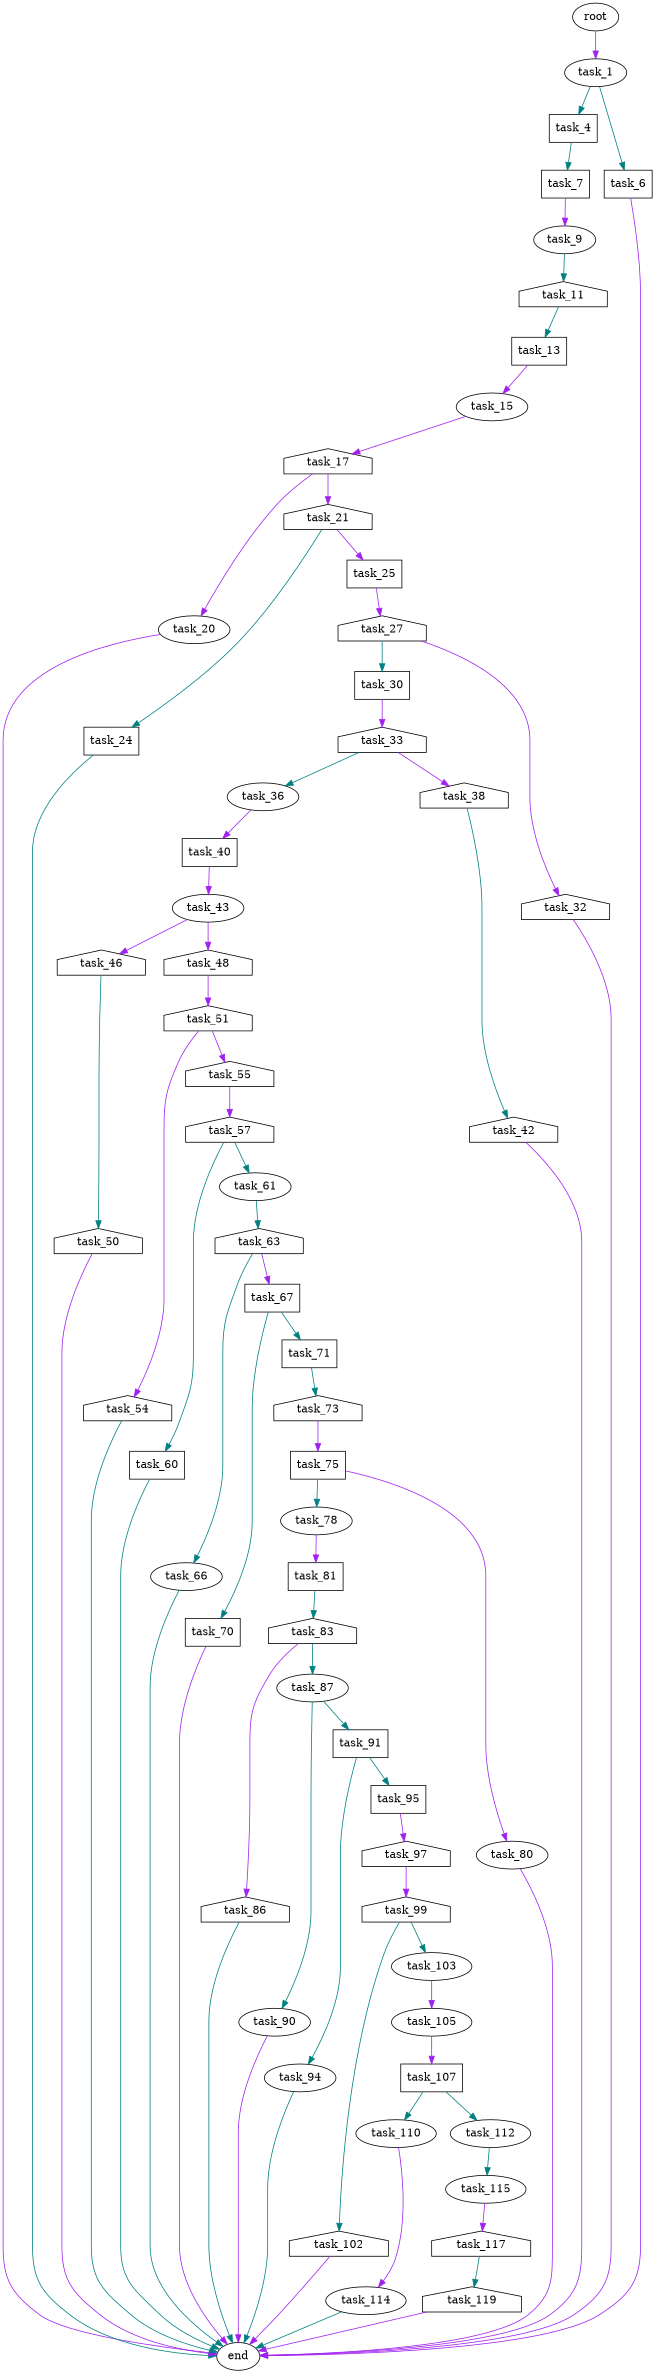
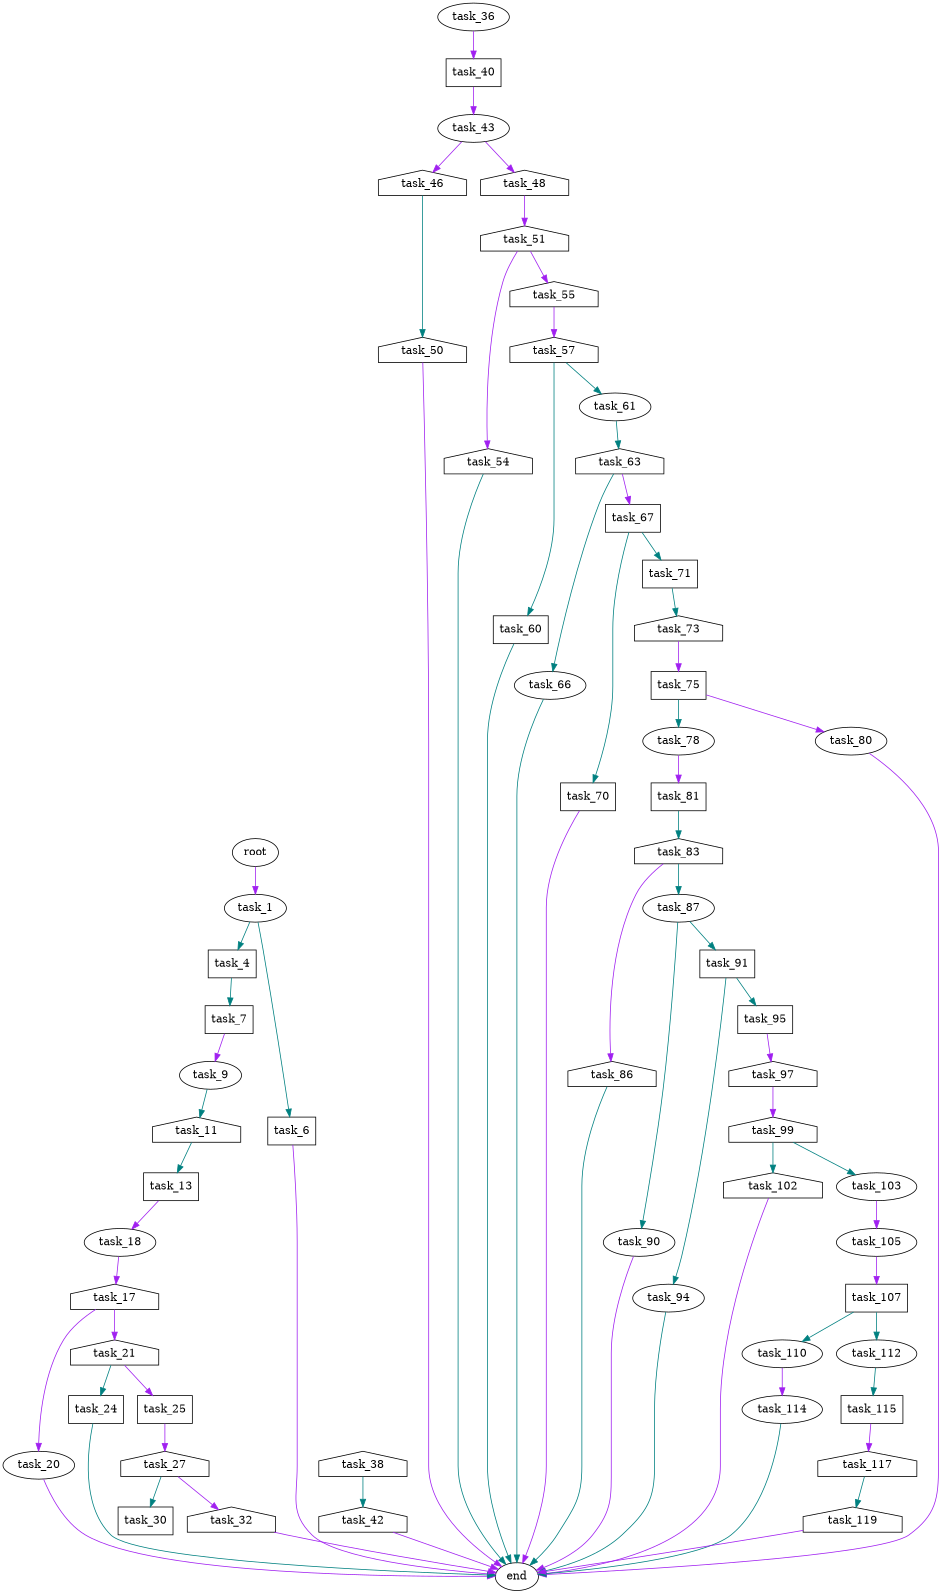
  digraph {
    node [shape=house]
    edge [color=purple]
    root [shape=ellipse]
    task_1 [shape=ellipse]
    task_4 [shape=box]
    task_6 [shape=box]
    task_7 [shape=box]
    end [shape=ellipse]
    task_9 [shape=ellipse]
    task_11
    task_13 [shape=box]
-   task_15 [shape=ellipse]
+   task_15 [shape=ellipse label=task_18]
    task_17
    task_20 [shape=ellipse]
    task_21
    task_24 [shape=box]
    task_25 [shape=box]
    task_27
    task_30 [shape=box]
    task_32
-   task_33
    task_36 [shape=ellipse]
    task_38
    task_40 [shape=box]
    task_42
    task_43 [shape=ellipse]
    task_46
    task_48
    task_50
    task_51
    task_54
    task_55
    task_57
    task_60 [shape=box]
    task_61 [shape=ellipse]
    task_63
    task_66 [shape=ellipse]
    task_67 [shape=box]
    task_70 [shape=box]
    task_71 [shape=box]
    task_73
    task_75 [shape=box]
    task_78 [shape=ellipse]
    task_80 [shape=ellipse]
    task_81 [shape=box]
    task_83
    task_86
    task_87 [shape=ellipse]
    task_90 [shape=ellipse]
    task_91 [shape=box]
    task_94 [shape=ellipse]
    task_95 [shape=box]
    task_97
    task_99
    task_102
    task_103 [shape=ellipse]
    task_105 [shape=ellipse]
    task_107 [shape=box]
    task_110 [shape=ellipse]
    task_112 [shape=ellipse]
    task_114 [shape=ellipse]
-   task_115 [shape=ellipse]
+   task_115 [shape=box]
    task_117
    task_119
    root -> task_1
    task_1 -> task_4 [color=teal]
    task_1 -> task_6 [color=teal]
    task_4 -> task_7 [color=teal]
    task_6 -> end
    task_7 -> task_9
    task_9 -> task_11 [color=teal]
    task_11 -> task_13 [color=teal]
    task_13 -> task_15
    task_15 -> task_17
    task_17 -> task_20
    task_17 -> task_21
    task_20 -> end
    task_21 -> task_24 [color=teal]
    task_21 -> task_25
    task_24 -> end [color=teal]
    task_25 -> task_27
    task_27 -> task_30 [color=teal]
    task_27 -> task_32
-   task_30 -> task_33
    task_32 -> end
-   task_33 -> task_36 [color=teal]
-   task_33 -> task_38
    task_36 -> task_40
    task_38 -> task_42 [color=teal]
    task_40 -> task_43
    task_42 -> end
    task_43 -> task_46
    task_43 -> task_48
    task_46 -> task_50 [color=teal]
    task_48 -> task_51
    task_50 -> end
    task_51 -> task_54
    task_51 -> task_55
    task_54 -> end [color=teal]
    task_55 -> task_57
    task_57 -> task_60 [color=teal]
    task_57 -> task_61 [color=teal]
    task_60 -> end [color=teal]
    task_61 -> task_63 [color=teal]
    task_63 -> task_66 [color=teal]
    task_63 -> task_67
    task_66 -> end [color=teal]
    task_67 -> task_70 [color=teal]
    task_67 -> task_71 [color=teal]
    task_70 -> end
    task_71 -> task_73 [color=teal]
    task_73 -> task_75
    task_75 -> task_78 [color=teal]
    task_75 -> task_80
    task_78 -> task_81
    task_80 -> end
    task_81 -> task_83 [color=teal]
    task_83 -> task_86
    task_83 -> task_87 [color=teal]
    task_86 -> end [color=teal]
    task_87 -> task_90 [color=teal]
    task_87 -> task_91 [color=teal]
    task_90 -> end
    task_91 -> task_94 [color=teal]
    task_91 -> task_95 [color=teal]
    task_94 -> end [color=teal]
    task_95 -> task_97
    task_97 -> task_99
    task_99 -> task_102 [color=teal]
    task_99 -> task_103 [color=teal]
    task_102 -> end
    task_103 -> task_105
    task_105 -> task_107
    task_107 -> task_110 [color=teal]
    task_107 -> task_112 [color=teal]
    task_110 -> task_114
    task_112 -> task_115 [color=teal]
    task_114 -> end [color=teal]
    task_115 -> task_117
    task_117 -> task_119 [color=teal]
    task_119 -> end
  }
